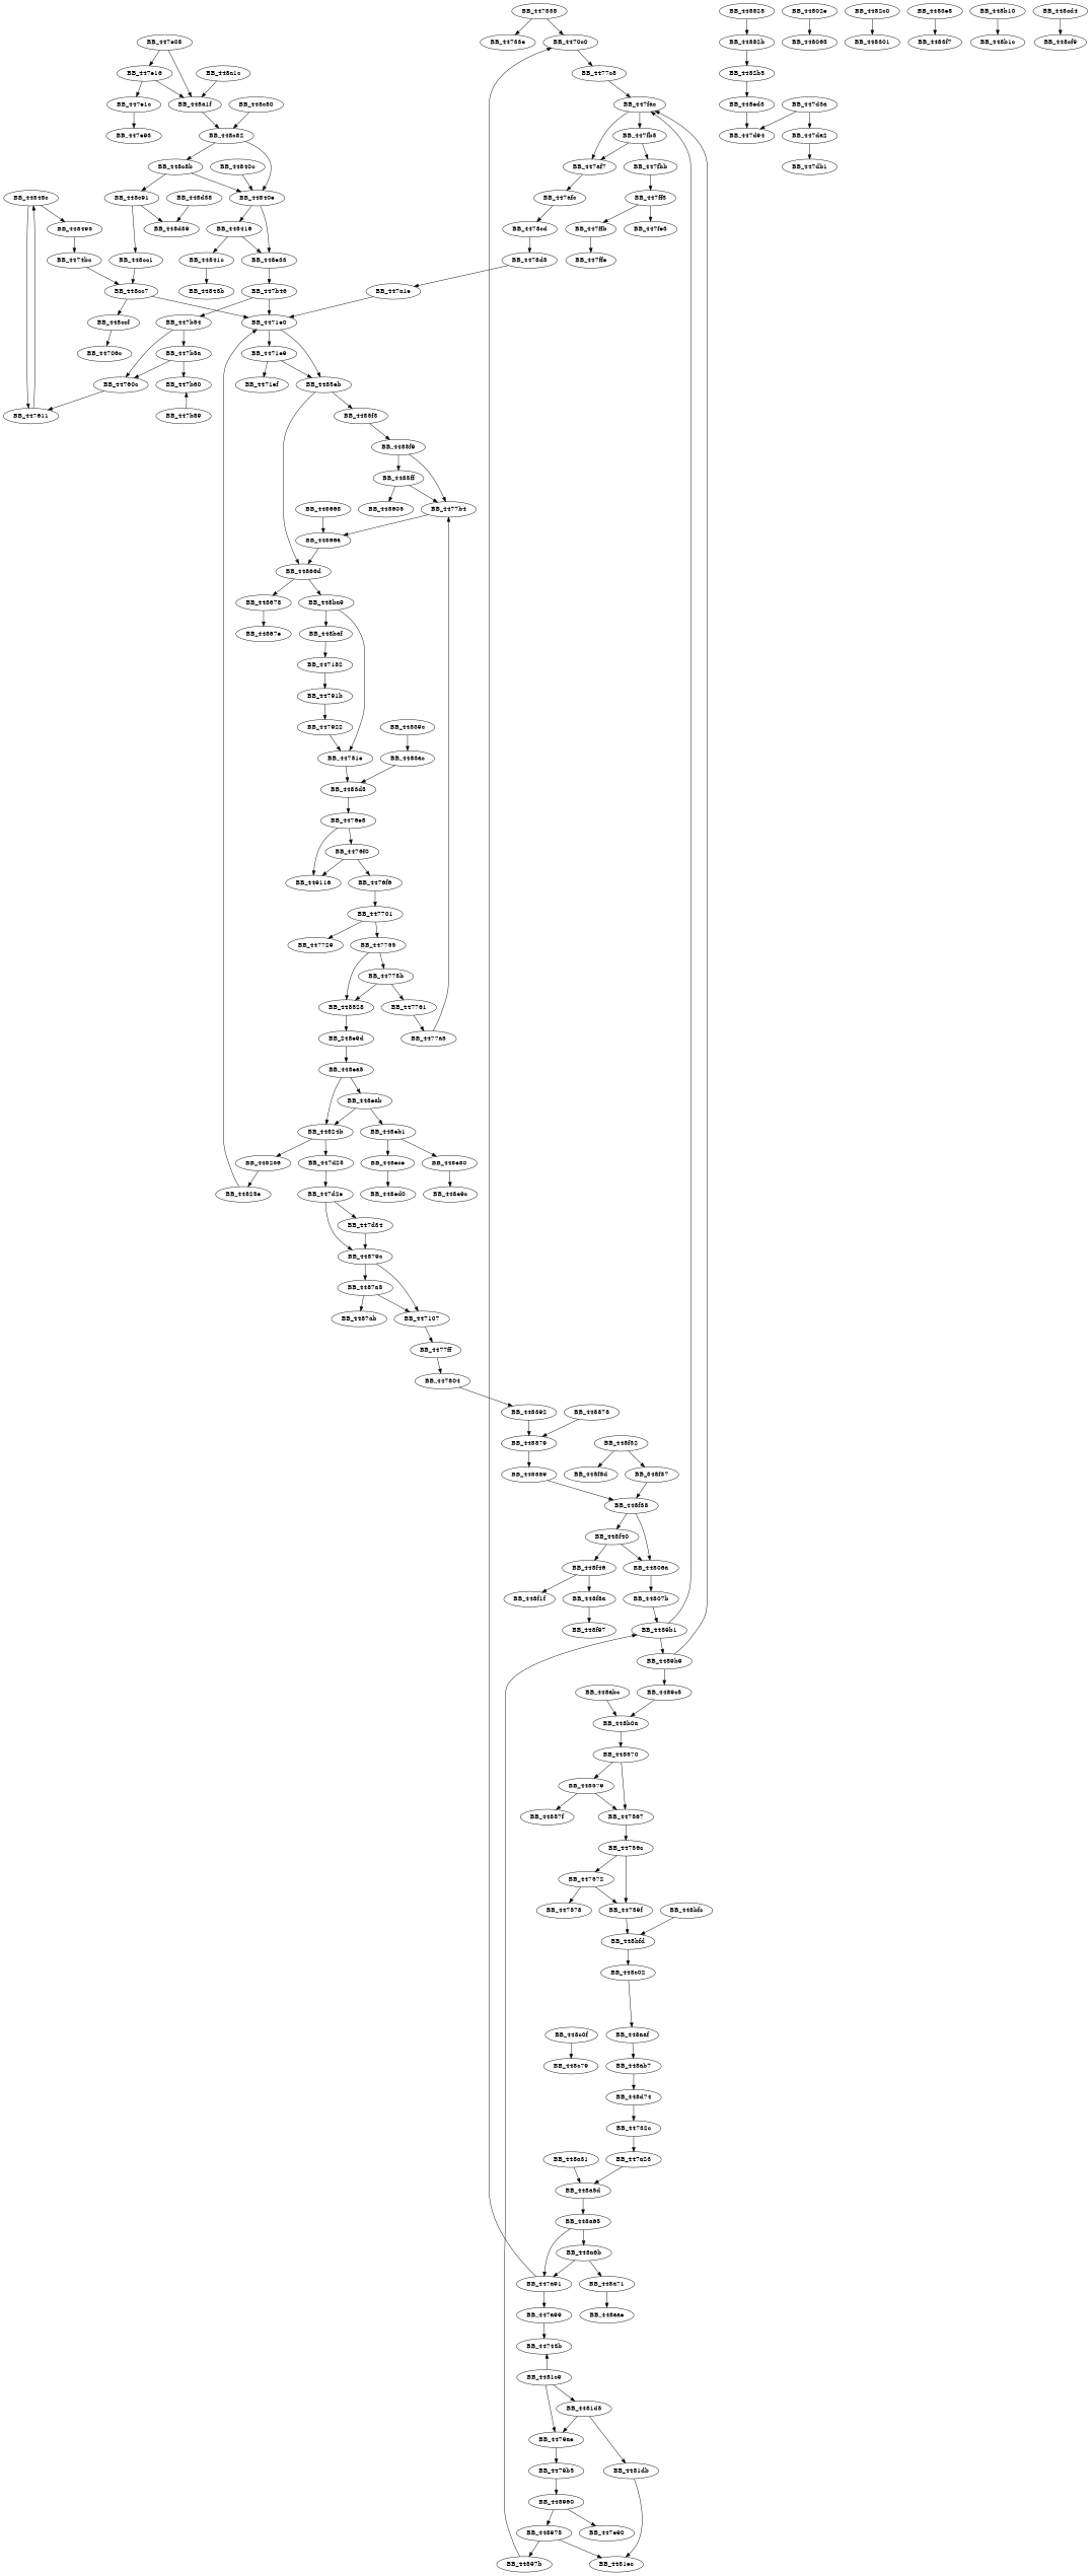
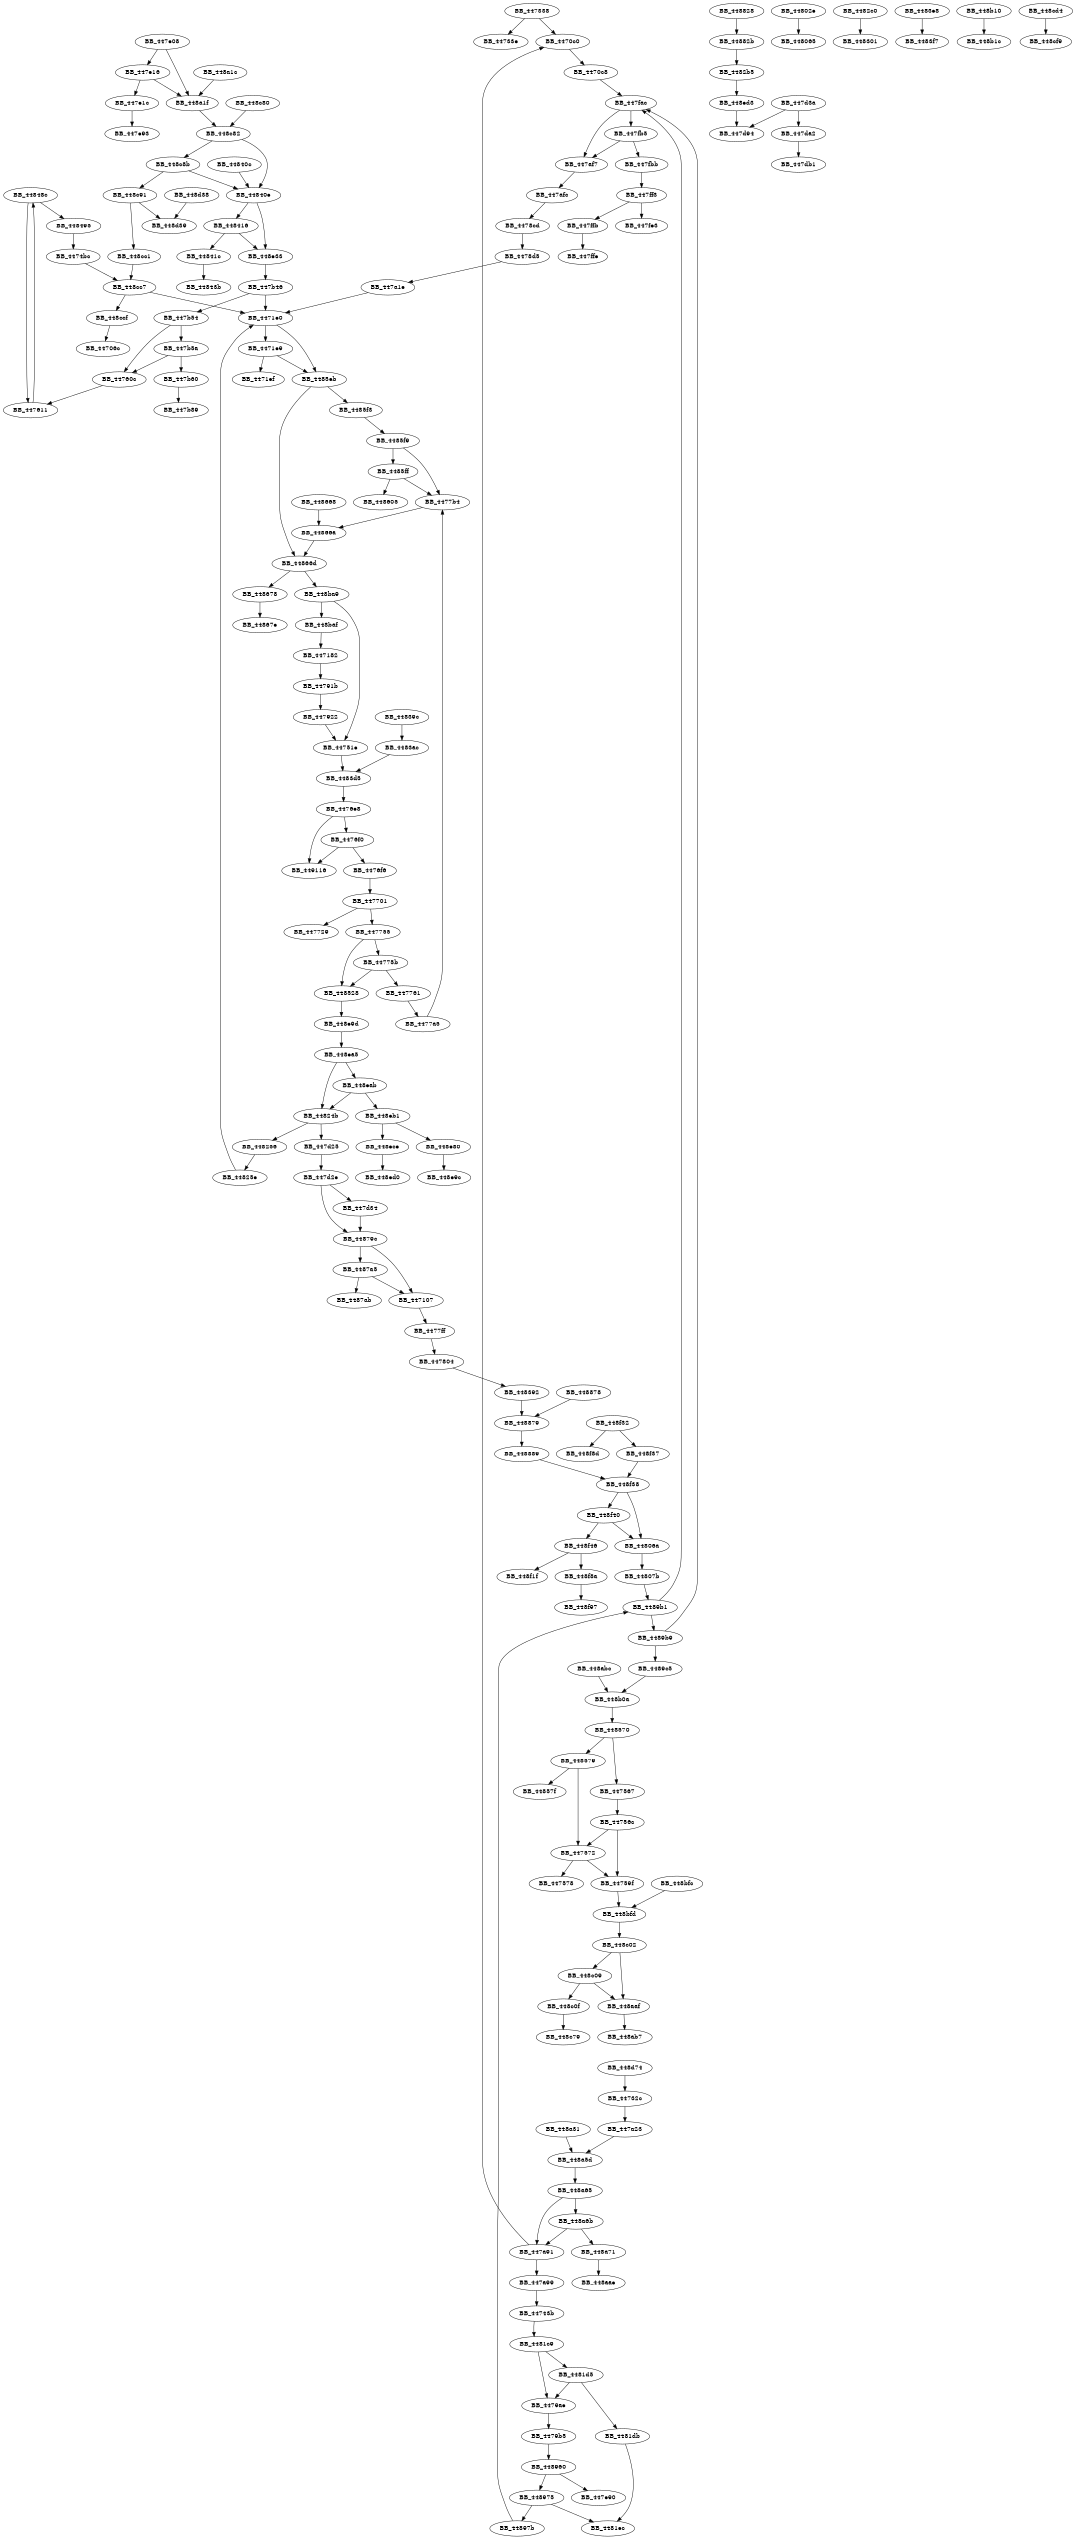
  digraph {
    BB_4470c0
-   BB_4470c8 [label=BB_4477c8]
+   BB_4470c8
    BB_447fac
    BB_447af7
    BB_447fb5
    BB_447afc
    BB_447fbb
    BB_447107
    BB_4477ff
    BB_447804
    BB_448392
    BB_447182
    BB_44791b
    BB_447922
    BB_44751e
    BB_4471e0
    BB_4471e9
    BB_4485eb
    BB_4471ef
    BB_4485f3
    BB_44866d
    BB_4485f9
    BB_448678
    BB_448ba9
    BB_44732c
    BB_447a23
    BB_448a5d
    BB_447338
    BB_44733e
    BB_448a65
    BB_44743b
    BB_4481c9
    BB_4479ae
    BB_4481d5
    BB_4479b5
    BB_4481db
    BB_4474bc
    BB_448cc7
    BB_448ccf
    BB_44706c
    BB_4483d5
    BB_4476e8
    BB_4476f0
    BB_449116
    BB_447567
    BB_44756c
    BB_447572
    BB_44759f
    BB_447578
    BB_448bfd
    BB_448c02
    BB_448aaf
+   BB_448c09
    BB_44760c
    BB_447611
    BB_44848c
    BB_448495
    BB_4476f6
    BB_447701
    BB_447729
    BB_447755
    BB_44775b
    BB_448528
    BB_447761
-   BB_448e9d [label=BB_248e9d]
+   BB_448e9d
    BB_4477a5
    BB_448ea5
    BB_4477b4
    BB_44866a
    BB_448879
    BB_448889
    BB_4478cd
    BB_4478d5
    BB_447a1e
    n75 [label=BB_448960]
    BB_447e90
    BB_448975
    BB_4481ec
    BB_44897b
    BB_447a91
    BB_448a6b
    BB_447a99
    BB_447b46
    BB_447b54
    BB_447b5a
    BB_447b60
    BB_447b89
    BB_447d25
    BB_447d2e
    BB_447d34
    BB_44879c
    BB_4487a5
    BB_447d3a
    BB_447d94
    BB_447da2
    BB_4487ab
    BB_447db1
    BB_447e08
    BB_447e16
    BB_448a1f
    BB_447e1c
    BB_448c82
    BB_447e93
    BB_44840e
    BB_448c8b
    BB_447ff3
    BB_447fe3
    BB_447ffb
    BB_447ffe
    BB_44802e
    BB_448065
    BB_44806a
    BB_44807b
    BB_4489b1
    BB_4489b9
    BB_4489c5
    BB_44824b
    BB_448256
    BB_44825e
    BB_4482b5
    BB_448ed3
    BB_4482c0
    BB_448301
    BB_448f38
    BB_44839c
    BB_4483ac
    BB_4483e8
    BB_4483f7
    BB_44840c
    BB_448416
    BB_448e33
    BB_44841c
    BB_44843b
    BB_448eab
    BB_448570
    BB_448579
    BB_44857f
    BB_4485ff
    BB_44867e
    BB_448baf
    BB_448605
    BB_448668
    BB_448828
    BB_44882b
    BB_448878
    BB_448f40
    BB_448f46
    BB_448b0a
    BB_448a1c
    BB_448c91
    BB_448a31
    BB_448a71
    BB_448aae
    BB_448ab7
    BB_448d74
    BB_448abc
    BB_448b10
    BB_448b1c
    BB_448bfc
    BB_448c0f
    BB_448c79
    BB_448c80
    BB_448cc1
    BB_448d39
    BB_448cd4
    BB_448cf9
    BB_448d38
    BB_448e80
    BB_448e9c
    BB_448eb1
    BB_448ece
    BB_448ed0
    BB_448f32
-   BB_448f37 [label=BB_348f37]
+   BB_448f37
    BB_448f8d
    BB_448f1f
    BB_448f8a
    BB_448f97
    BB_4470c0 -> BB_4470c8
    BB_4470c8 -> BB_447fac
    BB_447fac -> BB_447af7
    BB_447fac -> BB_447fb5
    BB_447af7 -> BB_447afc
    BB_447fb5 -> BB_447af7
    BB_447fb5 -> BB_447fbb
    BB_447afc -> BB_4478cd
    BB_447fbb -> BB_447ff3
    BB_447107 -> BB_4477ff
    BB_4477ff -> BB_447804
    BB_447804 -> BB_448392
    BB_448392 -> BB_448879
    BB_447182 -> BB_44791b
    BB_44791b -> BB_447922
    BB_447922 -> BB_44751e
    BB_44751e -> BB_4483d5
    BB_4471e0 -> BB_4471e9
    BB_4471e0 -> BB_4485eb
    BB_4471e9 -> BB_4485eb
    BB_4471e9 -> BB_4471ef
    BB_4485eb -> BB_4485f3
    BB_4485eb -> BB_44866d
    BB_4485f3 -> BB_4485f9
    BB_44866d -> BB_448678
    BB_44866d -> BB_448ba9
    BB_4485f9 -> BB_4477b4
    BB_4485f9 -> BB_4485ff
    BB_448678 -> BB_44867e
    BB_448ba9 -> BB_44751e
    BB_448ba9 -> BB_448baf
    BB_44732c -> BB_447a23
    BB_447a23 -> BB_448a5d
    BB_448a5d -> BB_448a65
    BB_447338 -> BB_4470c0
    BB_447338 -> BB_44733e
    BB_448a65 -> BB_447a91
    BB_448a65 -> BB_448a6b
-   BB_4481c9 -> BB_44743b
+   BB_44743b -> BB_4481c9
    BB_4481c9 -> BB_4479ae
    BB_4481c9 -> BB_4481d5
    BB_4479ae -> BB_4479b5
    BB_4481d5 -> BB_4479ae
    BB_4481d5 -> BB_4481db
    BB_4479b5 -> n75
    BB_4481db -> BB_4481ec
    BB_4474bc -> BB_448cc7
    BB_448cc7 -> BB_4471e0
    BB_448cc7 -> BB_448ccf
    BB_448ccf -> BB_44706c
    BB_4483d5 -> BB_4476e8
    BB_4476e8 -> BB_4476f0
    BB_4476e8 -> BB_449116
    BB_4476f0 -> BB_449116
    BB_4476f0 -> BB_4476f6
    BB_447567 -> BB_44756c
    BB_44756c -> BB_447572
    BB_44756c -> BB_44759f
    BB_447572 -> BB_44759f
    BB_447572 -> BB_447578
    BB_44759f -> BB_448bfd
    BB_448bfd -> BB_448c02
    BB_448c02 -> BB_448aaf
+   BB_448c02 -> BB_448c09
    BB_448aaf -> BB_448ab7
+   BB_448c09 -> BB_448aaf
+   BB_448c09 -> BB_448c0f
    BB_44760c -> BB_447611
    BB_447611 -> BB_44848c
    BB_44848c -> BB_447611
    BB_44848c -> BB_448495
    BB_448495 -> BB_4474bc
    BB_4476f6 -> BB_447701
    BB_447701 -> BB_447729
    BB_447701 -> BB_447755
    BB_447755 -> BB_44775b
    BB_447755 -> BB_448528
    BB_44775b -> BB_448528
    BB_44775b -> BB_447761
    BB_448528 -> BB_448e9d
    BB_447761 -> BB_4477a5
    BB_448e9d -> BB_448ea5
    BB_4477a5 -> BB_4477b4
    BB_448ea5 -> BB_44824b
    BB_448ea5 -> BB_448eab
    BB_4477b4 -> BB_44866a
    BB_44866a -> BB_44866d
    BB_448879 -> BB_448889
    BB_448889 -> BB_448f38
    BB_4478cd -> BB_4478d5
    BB_4478d5 -> BB_447a1e
    BB_447a1e -> BB_4471e0
    n75 -> BB_447e90
    n75 -> BB_448975
    BB_448975 -> BB_4481ec
    BB_448975 -> BB_44897b
    BB_44897b -> BB_4489b1
    BB_447a91 -> BB_4470c0
    BB_447a91 -> BB_447a99
    BB_448a6b -> BB_447a91
    BB_448a6b -> BB_448a71
    BB_447a99 -> BB_44743b
    BB_447b46 -> BB_4471e0
    BB_447b46 -> BB_447b54
    BB_447b54 -> BB_44760c
    BB_447b54 -> BB_447b5a
    BB_447b5a -> BB_44760c
    BB_447b5a -> BB_447b60
-   BB_447b89 -> BB_447b60
+   BB_447b60 -> BB_447b89
    BB_447d25 -> BB_447d2e
    BB_447d2e -> BB_447d34
    BB_447d2e -> BB_44879c
    BB_447d34 -> BB_44879c
    BB_44879c -> BB_447107
    BB_44879c -> BB_4487a5
    BB_4487a5 -> BB_447107
    BB_4487a5 -> BB_4487ab
    BB_447d3a -> BB_447d94
    BB_447d3a -> BB_447da2
    BB_447da2 -> BB_447db1
    BB_447e08 -> BB_447e16
    BB_447e08 -> BB_448a1f
    BB_447e16 -> BB_448a1f
    BB_447e16 -> BB_447e1c
    BB_448a1f -> BB_448c82
    BB_447e1c -> BB_447e93
    BB_448c82 -> BB_44840e
    BB_448c82 -> BB_448c8b
    BB_44840e -> BB_448416
    BB_44840e -> BB_448e33
    BB_448c8b -> BB_44840e
    BB_448c8b -> BB_448c91
    BB_447ff3 -> BB_447fe3
    BB_447ff3 -> BB_447ffb
    BB_447ffb -> BB_447ffe
    BB_44802e -> BB_448065
    BB_44806a -> BB_44807b
    BB_44807b -> BB_4489b1
    BB_4489b1 -> BB_447fac
    BB_4489b1 -> BB_4489b9
    BB_4489b9 -> BB_447fac
    BB_4489b9 -> BB_4489c5
    BB_4489c5 -> BB_448b0a
    BB_44824b -> BB_447d25
    BB_44824b -> BB_448256
    BB_448256 -> BB_44825e
    BB_44825e -> BB_4471e0
    BB_4482b5 -> BB_448ed3
    BB_448ed3 -> BB_447d94
    BB_4482c0 -> BB_448301
    BB_448f38 -> BB_44806a
    BB_448f38 -> BB_448f40
    BB_44839c -> BB_4483ac
    BB_4483ac -> BB_4483d5
    BB_4483e8 -> BB_4483f7
    BB_44840c -> BB_44840e
    BB_448416 -> BB_448e33
    BB_448416 -> BB_44841c
    BB_448e33 -> BB_447b46
    BB_44841c -> BB_44843b
    BB_448eab -> BB_44824b
    BB_448eab -> BB_448eb1
    BB_448570 -> BB_447567
    BB_448570 -> BB_448579
-   BB_448579 -> BB_447567
+   BB_448579 -> BB_447572
    BB_448579 -> BB_44857f
    BB_4485ff -> BB_4477b4
    BB_4485ff -> BB_448605
    BB_448baf -> BB_447182
    BB_448668 -> BB_44866a
    BB_448828 -> BB_44882b
    BB_44882b -> BB_4482b5
    BB_448878 -> BB_448879
    BB_448f40 -> BB_44806a
    BB_448f40 -> BB_448f46
    BB_448f46 -> BB_448f1f
    BB_448f46 -> BB_448f8a
    BB_448b0a -> BB_448570
    BB_448a1c -> BB_448a1f
    BB_448c91 -> BB_448cc1
    BB_448c91 -> BB_448d39
    BB_448a31 -> BB_448a5d
    BB_448a71 -> BB_448aae
-   BB_448ab7 -> BB_448d74
    BB_448d74 -> BB_44732c
    BB_448abc -> BB_448b0a
    BB_448b10 -> BB_448b1c
    BB_448bfc -> BB_448bfd
    BB_448c0f -> BB_448c79
    BB_448c80 -> BB_448c82
    BB_448cc1 -> BB_448cc7
    BB_448cd4 -> BB_448cf9
    BB_448d38 -> BB_448d39
    BB_448e80 -> BB_448e9c
    BB_448eb1 -> BB_448e80
    BB_448eb1 -> BB_448ece
    BB_448ece -> BB_448ed0
    BB_448f32 -> BB_448f37
    BB_448f32 -> BB_448f8d
    BB_448f37 -> BB_448f38
    BB_448f8a -> BB_448f97
  }
